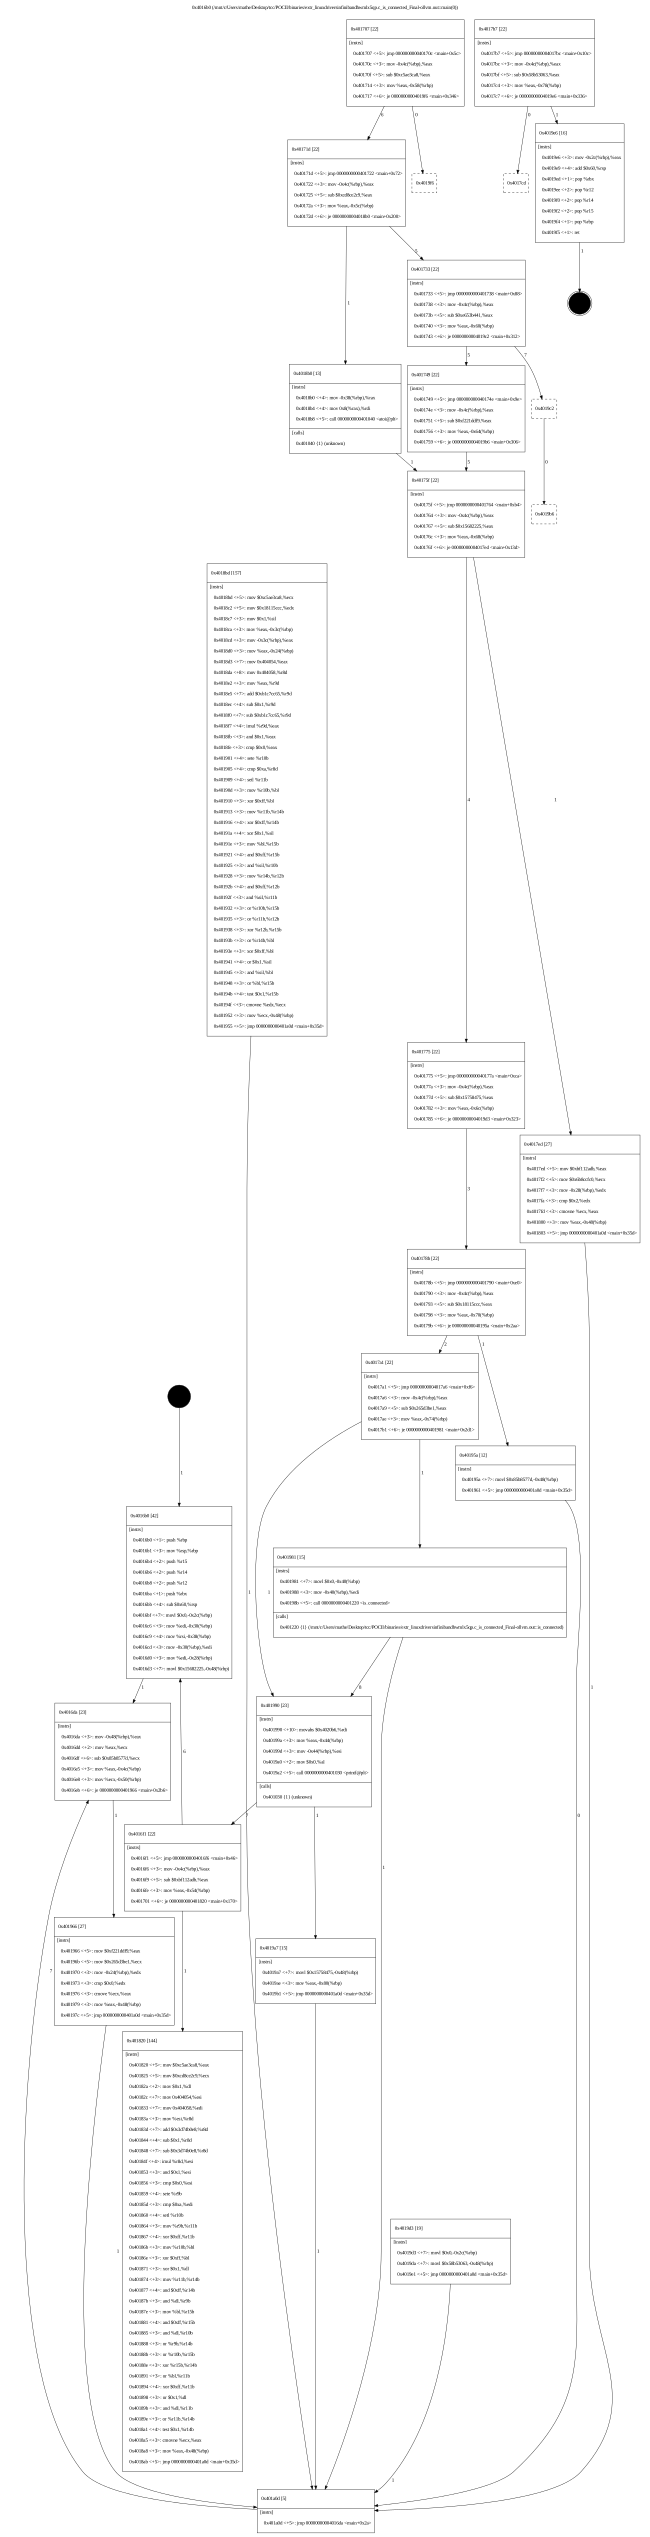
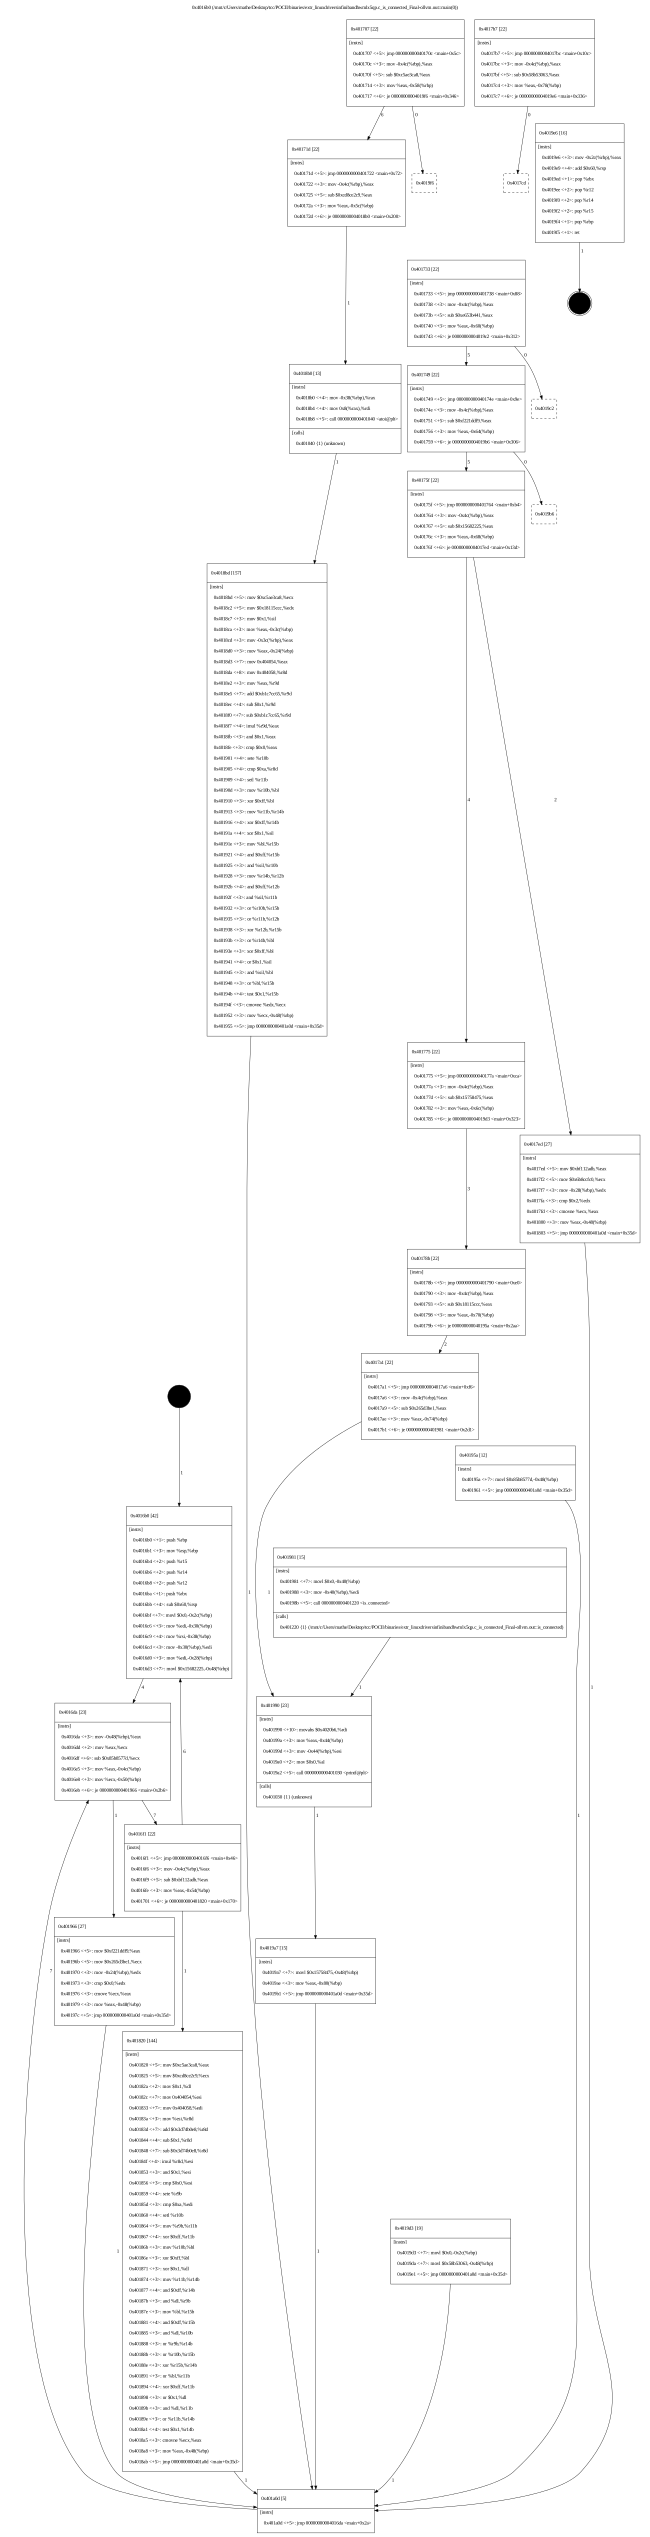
  digraph {
    fontname="Liberation Serif"
    label="0x4016b0 (/mnt/c/Users/mathe/Desktop/tcc/POCII/binaries/extr_linuxdriversinfinibandhwmlx5qp.c_is_connected_Final-ollvm.out::main(0))"
    labelloc=t
    node [fontname="Liberation Serif" shape=record]
    edge [fontname="Liberation Serif"]
    Entry [fillcolor=black height=0.3 shape=circle style=filled width=0.3]
    n2 [label="{\n     0x4016b0 [42]\l\n     | [instrs]\l\n     &nbsp;&nbsp;0x4016b0 \<+1\>: push %rbp\l\n     &nbsp;&nbsp;0x4016b1 \<+3\>: mov %rsp,%rbp\l\n     &nbsp;&nbsp;0x4016b4 \<+2\>: push %r15\l\n     &nbsp;&nbsp;0x4016b6 \<+2\>: push %r14\l\n     &nbsp;&nbsp;0x4016b8 \<+2\>: push %r12\l\n     &nbsp;&nbsp;0x4016ba \<+1\>: push %rbx\l\n     &nbsp;&nbsp;0x4016bb \<+4\>: sub $0x60,%rsp\l\n     &nbsp;&nbsp;0x4016bf \<+7\>: movl $0x0,-0x2c(%rbp)\l\n     &nbsp;&nbsp;0x4016c6 \<+3\>: mov %edi,-0x30(%rbp)\l\n     &nbsp;&nbsp;0x4016c9 \<+4\>: mov %rsi,-0x38(%rbp)\l\n     &nbsp;&nbsp;0x4016cd \<+3\>: mov -0x30(%rbp),%edi\l\n     &nbsp;&nbsp;0x4016d0 \<+3\>: mov %edi,-0x28(%rbp)\l\n     &nbsp;&nbsp;0x4016d3 \<+7\>: movl $0x15682225,-0x48(%rbp)\l\n  }"]
    n3 [label="{\n     0x4016da [23]\l\n     | [instrs]\l\n     &nbsp;&nbsp;0x4016da \<+3\>: mov -0x48(%rbp),%eax\l\n     &nbsp;&nbsp;0x4016dd \<+2\>: mov %eax,%ecx\l\n     &nbsp;&nbsp;0x4016df \<+6\>: sub $0x85b8577d,%ecx\l\n     &nbsp;&nbsp;0x4016e5 \<+3\>: mov %eax,-0x4c(%rbp)\l\n     &nbsp;&nbsp;0x4016e8 \<+3\>: mov %ecx,-0x50(%rbp)\l\n     &nbsp;&nbsp;0x4016eb \<+6\>: je 0000000000401966 \<main+0x2b6\>\l\n  }"]
    n4 [label="{\n     0x401966 [27]\l\n     | [instrs]\l\n     &nbsp;&nbsp;0x401966 \<+5\>: mov $0xf221ddf9,%eax\l\n     &nbsp;&nbsp;0x40196b \<+5\>: mov $0x265d3be1,%ecx\l\n     &nbsp;&nbsp;0x401970 \<+3\>: mov -0x24(%rbp),%edx\l\n     &nbsp;&nbsp;0x401973 \<+3\>: cmp $0x0,%edx\l\n     &nbsp;&nbsp;0x401976 \<+3\>: cmove %ecx,%eax\l\n     &nbsp;&nbsp;0x401979 \<+3\>: mov %eax,-0x48(%rbp)\l\n     &nbsp;&nbsp;0x40197c \<+5\>: jmp 0000000000401a0d \<main+0x35d\>\l\n  }"]
    n5 [label="{\n     0x4016f1 [22]\l\n     | [instrs]\l\n     &nbsp;&nbsp;0x4016f1 \<+5\>: jmp 00000000004016f6 \<main+0x46\>\l\n     &nbsp;&nbsp;0x4016f6 \<+3\>: mov -0x4c(%rbp),%eax\l\n     &nbsp;&nbsp;0x4016f9 \<+5\>: sub $0xbf112adb,%eax\l\n     &nbsp;&nbsp;0x4016fe \<+3\>: mov %eax,-0x54(%rbp)\l\n     &nbsp;&nbsp;0x401701 \<+6\>: je 0000000000401820 \<main+0x170\>\l\n  }"]
    n6 [label="{\n     0x401a0d [5]\l\n     | [instrs]\l\n     &nbsp;&nbsp;0x401a0d \<+5\>: jmp 00000000004016da \<main+0x2a\>\l\n  }"]
    n7 [label="{\n     0x401820 [144]\l\n     | [instrs]\l\n     &nbsp;&nbsp;0x401820 \<+5\>: mov $0xc5ae3ca8,%eax\l\n     &nbsp;&nbsp;0x401825 \<+5\>: mov $0xcd8ce2c9,%ecx\l\n     &nbsp;&nbsp;0x40182a \<+2\>: mov $0x1,%dl\l\n     &nbsp;&nbsp;0x40182c \<+7\>: mov 0x404054,%esi\l\n     &nbsp;&nbsp;0x401833 \<+7\>: mov 0x404058,%edi\l\n     &nbsp;&nbsp;0x40183a \<+3\>: mov %esi,%r8d\l\n     &nbsp;&nbsp;0x40183d \<+7\>: add $0x3d74b0e8,%r8d\l\n     &nbsp;&nbsp;0x401844 \<+4\>: sub $0x1,%r8d\l\n     &nbsp;&nbsp;0x401848 \<+7\>: sub $0x3d74b0e8,%r8d\l\n     &nbsp;&nbsp;0x40184f \<+4\>: imul %r8d,%esi\l\n     &nbsp;&nbsp;0x401853 \<+3\>: and $0x1,%esi\l\n     &nbsp;&nbsp;0x401856 \<+3\>: cmp $0x0,%esi\l\n     &nbsp;&nbsp;0x401859 \<+4\>: sete %r9b\l\n     &nbsp;&nbsp;0x40185d \<+3\>: cmp $0xa,%edi\l\n     &nbsp;&nbsp;0x401860 \<+4\>: setl %r10b\l\n     &nbsp;&nbsp;0x401864 \<+3\>: mov %r9b,%r11b\l\n     &nbsp;&nbsp;0x401867 \<+4\>: xor $0xff,%r11b\l\n     &nbsp;&nbsp;0x40186b \<+3\>: mov %r10b,%bl\l\n     &nbsp;&nbsp;0x40186e \<+3\>: xor $0xff,%bl\l\n     &nbsp;&nbsp;0x401871 \<+3\>: xor $0x1,%dl\l\n     &nbsp;&nbsp;0x401874 \<+3\>: mov %r11b,%r14b\l\n     &nbsp;&nbsp;0x401877 \<+4\>: and $0xff,%r14b\l\n     &nbsp;&nbsp;0x40187b \<+3\>: and %dl,%r9b\l\n     &nbsp;&nbsp;0x40187e \<+3\>: mov %bl,%r15b\l\n     &nbsp;&nbsp;0x401881 \<+4\>: and $0xff,%r15b\l\n     &nbsp;&nbsp;0x401885 \<+3\>: and %dl,%r10b\l\n     &nbsp;&nbsp;0x401888 \<+3\>: or %r9b,%r14b\l\n     &nbsp;&nbsp;0x40188b \<+3\>: or %r10b,%r15b\l\n     &nbsp;&nbsp;0x40188e \<+3\>: xor %r15b,%r14b\l\n     &nbsp;&nbsp;0x401891 \<+3\>: or %bl,%r11b\l\n     &nbsp;&nbsp;0x401894 \<+4\>: xor $0xff,%r11b\l\n     &nbsp;&nbsp;0x401898 \<+3\>: or $0x1,%dl\l\n     &nbsp;&nbsp;0x40189b \<+3\>: and %dl,%r11b\l\n     &nbsp;&nbsp;0x40189e \<+3\>: or %r11b,%r14b\l\n     &nbsp;&nbsp;0x4018a1 \<+4\>: test $0x1,%r14b\l\n     &nbsp;&nbsp;0x4018a5 \<+3\>: cmovne %ecx,%eax\l\n     &nbsp;&nbsp;0x4018a8 \<+3\>: mov %eax,-0x48(%rbp)\l\n     &nbsp;&nbsp;0x4018ab \<+5\>: jmp 0000000000401a0d \<main+0x35d\>\l\n  }"]
    n8 [label="{\n     0x401707 [22]\l\n     | [instrs]\l\n     &nbsp;&nbsp;0x401707 \<+5\>: jmp 000000000040170c \<main+0x5c\>\l\n     &nbsp;&nbsp;0x40170c \<+3\>: mov -0x4c(%rbp),%eax\l\n     &nbsp;&nbsp;0x40170f \<+5\>: sub $0xc5ae3ca8,%eax\l\n     &nbsp;&nbsp;0x401714 \<+3\>: mov %eax,-0x58(%rbp)\l\n     &nbsp;&nbsp;0x401717 \<+6\>: je 00000000004019f6 \<main+0x346\>\l\n  }"]
    n9 [label="{\n     0x4019f6\l\n  }" style=dashed]
    n10 [label="{\n     0x40171d [22]\l\n     | [instrs]\l\n     &nbsp;&nbsp;0x40171d \<+5\>: jmp 0000000000401722 \<main+0x72\>\l\n     &nbsp;&nbsp;0x401722 \<+3\>: mov -0x4c(%rbp),%eax\l\n     &nbsp;&nbsp;0x401725 \<+5\>: sub $0xcd8ce2c9,%eax\l\n     &nbsp;&nbsp;0x40172a \<+3\>: mov %eax,-0x5c(%rbp)\l\n     &nbsp;&nbsp;0x40172d \<+6\>: je 00000000004018b0 \<main+0x200\>\l\n  }"]
    Exit [fillcolor=black height=0.3 peripheries=2 shape=circle style=filled width=0.3]
    n12 [label="{\n     0x4018b0 [13]\l\n     | [instrs]\l\n     &nbsp;&nbsp;0x4018b0 \<+4\>: mov -0x38(%rbp),%rax\l\n     &nbsp;&nbsp;0x4018b4 \<+4\>: mov 0x8(%rax),%rdi\l\n     &nbsp;&nbsp;0x4018b8 \<+5\>: call 0000000000401040 \<atoi@plt\>\l\n     | [calls]\l\n     &nbsp;&nbsp;0x401040 \{1\} (unknown)\l\n  }"]
    n13 [label="{\n     0x401733 [22]\l\n     | [instrs]\l\n     &nbsp;&nbsp;0x401733 \<+5\>: jmp 0000000000401738 \<main+0x88\>\l\n     &nbsp;&nbsp;0x401738 \<+3\>: mov -0x4c(%rbp),%eax\l\n     &nbsp;&nbsp;0x40173b \<+5\>: sub $0xe653b441,%eax\l\n     &nbsp;&nbsp;0x401740 \<+3\>: mov %eax,-0x60(%rbp)\l\n     &nbsp;&nbsp;0x401743 \<+6\>: je 00000000004019c2 \<main+0x312\>\l\n  }"]
    n14 [label="{\n     0x4017cd\l\n  }" style=dashed]
    n15 [label="{\n     0x4018bd [157]\l\n     | [instrs]\l\n     &nbsp;&nbsp;0x4018bd \<+5\>: mov $0xc5ae3ca8,%ecx\l\n     &nbsp;&nbsp;0x4018c2 \<+5\>: mov $0x18115ccc,%edx\l\n     &nbsp;&nbsp;0x4018c7 \<+3\>: mov $0x1,%sil\l\n     &nbsp;&nbsp;0x4018ca \<+3\>: mov %eax,-0x3c(%rbp)\l\n     &nbsp;&nbsp;0x4018cd \<+3\>: mov -0x3c(%rbp),%eax\l\n     &nbsp;&nbsp;0x4018d0 \<+3\>: mov %eax,-0x24(%rbp)\l\n     &nbsp;&nbsp;0x4018d3 \<+7\>: mov 0x404054,%eax\l\n     &nbsp;&nbsp;0x4018da \<+8\>: mov 0x404058,%r8d\l\n     &nbsp;&nbsp;0x4018e2 \<+3\>: mov %eax,%r9d\l\n     &nbsp;&nbsp;0x4018e5 \<+7\>: add $0xb1c7cc65,%r9d\l\n     &nbsp;&nbsp;0x4018ec \<+4\>: sub $0x1,%r9d\l\n     &nbsp;&nbsp;0x4018f0 \<+7\>: sub $0xb1c7cc65,%r9d\l\n     &nbsp;&nbsp;0x4018f7 \<+4\>: imul %r9d,%eax\l\n     &nbsp;&nbsp;0x4018fb \<+3\>: and $0x1,%eax\l\n     &nbsp;&nbsp;0x4018fe \<+3\>: cmp $0x0,%eax\l\n     &nbsp;&nbsp;0x401901 \<+4\>: sete %r10b\l\n     &nbsp;&nbsp;0x401905 \<+4\>: cmp $0xa,%r8d\l\n     &nbsp;&nbsp;0x401909 \<+4\>: setl %r11b\l\n     &nbsp;&nbsp;0x40190d \<+3\>: mov %r10b,%bl\l\n     &nbsp;&nbsp;0x401910 \<+3\>: xor $0xff,%bl\l\n     &nbsp;&nbsp;0x401913 \<+3\>: mov %r11b,%r14b\l\n     &nbsp;&nbsp;0x401916 \<+4\>: xor $0xff,%r14b\l\n     &nbsp;&nbsp;0x40191a \<+4\>: xor $0x1,%sil\l\n     &nbsp;&nbsp;0x40191e \<+3\>: mov %bl,%r15b\l\n     &nbsp;&nbsp;0x401921 \<+4\>: and $0xff,%r15b\l\n     &nbsp;&nbsp;0x401925 \<+3\>: and %sil,%r10b\l\n     &nbsp;&nbsp;0x401928 \<+3\>: mov %r14b,%r12b\l\n     &nbsp;&nbsp;0x40192b \<+4\>: and $0xff,%r12b\l\n     &nbsp;&nbsp;0x40192f \<+3\>: and %sil,%r11b\l\n     &nbsp;&nbsp;0x401932 \<+3\>: or %r10b,%r15b\l\n     &nbsp;&nbsp;0x401935 \<+3\>: or %r11b,%r12b\l\n     &nbsp;&nbsp;0x401938 \<+3\>: xor %r12b,%r15b\l\n     &nbsp;&nbsp;0x40193b \<+3\>: or %r14b,%bl\l\n     &nbsp;&nbsp;0x40193e \<+3\>: xor $0xff,%bl\l\n     &nbsp;&nbsp;0x401941 \<+4\>: or $0x1,%sil\l\n     &nbsp;&nbsp;0x401945 \<+3\>: and %sil,%bl\l\n     &nbsp;&nbsp;0x401948 \<+3\>: or %bl,%r15b\l\n     &nbsp;&nbsp;0x40194b \<+4\>: test $0x1,%r15b\l\n     &nbsp;&nbsp;0x40194f \<+3\>: cmovne %edx,%ecx\l\n     &nbsp;&nbsp;0x401952 \<+3\>: mov %ecx,-0x48(%rbp)\l\n     &nbsp;&nbsp;0x401955 \<+5\>: jmp 0000000000401a0d \<main+0x35d\>\l\n  }"]
    n16 [label="{\n     0x4019c2\l\n  }" style=dashed]
    n17 [label="{\n     0x401749 [22]\l\n     | [instrs]\l\n     &nbsp;&nbsp;0x401749 \<+5\>: jmp 000000000040174e \<main+0x9e\>\l\n     &nbsp;&nbsp;0x40174e \<+3\>: mov -0x4c(%rbp),%eax\l\n     &nbsp;&nbsp;0x401751 \<+5\>: sub $0xf221ddf9,%eax\l\n     &nbsp;&nbsp;0x401756 \<+3\>: mov %eax,-0x64(%rbp)\l\n     &nbsp;&nbsp;0x401759 \<+6\>: je 00000000004019b6 \<main+0x306\>\l\n  }"]
    n18 [label="{\n     0x4019e6 [16]\l\n     | [instrs]\l\n     &nbsp;&nbsp;0x4019e6 \<+3\>: mov -0x2c(%rbp),%eax\l\n     &nbsp;&nbsp;0x4019e9 \<+4\>: add $0x60,%rsp\l\n     &nbsp;&nbsp;0x4019ed \<+1\>: pop %rbx\l\n     &nbsp;&nbsp;0x4019ee \<+2\>: pop %r12\l\n     &nbsp;&nbsp;0x4019f0 \<+2\>: pop %r14\l\n     &nbsp;&nbsp;0x4019f2 \<+2\>: pop %r15\l\n     &nbsp;&nbsp;0x4019f4 \<+1\>: pop %rbp\l\n     &nbsp;&nbsp;0x4019f5 \<+1\>: ret\l\n  }"]
    n19 [label="{\n     0x4019b6\l\n  }" style=dashed]
    n20 [label="{\n     0x40175f [22]\l\n     | [instrs]\l\n     &nbsp;&nbsp;0x40175f \<+5\>: jmp 0000000000401764 \<main+0xb4\>\l\n     &nbsp;&nbsp;0x401764 \<+3\>: mov -0x4c(%rbp),%eax\l\n     &nbsp;&nbsp;0x401767 \<+5\>: sub $0x15682225,%eax\l\n     &nbsp;&nbsp;0x40176c \<+3\>: mov %eax,-0x68(%rbp)\l\n     &nbsp;&nbsp;0x40176f \<+6\>: je 00000000004017ed \<main+0x13d\>\l\n  }"]
    n21 [label="{\n     0x4019a7 [15]\l\n     | [instrs]\l\n     &nbsp;&nbsp;0x4019a7 \<+7\>: movl $0x15758475,-0x48(%rbp)\l\n     &nbsp;&nbsp;0x4019ae \<+3\>: mov %eax,-0x80(%rbp)\l\n     &nbsp;&nbsp;0x4019b1 \<+5\>: jmp 0000000000401a0d \<main+0x35d\>\l\n  }"]
    n22 [label="{\n     0x4017ed [27]\l\n     | [instrs]\l\n     &nbsp;&nbsp;0x4017ed \<+5\>: mov $0xbf112adb,%eax\l\n     &nbsp;&nbsp;0x4017f2 \<+5\>: mov $0x6b8ccfc0,%ecx\l\n     &nbsp;&nbsp;0x4017f7 \<+3\>: mov -0x28(%rbp),%edx\l\n     &nbsp;&nbsp;0x4017fa \<+3\>: cmp $0x2,%edx\l\n     &nbsp;&nbsp;0x4017fd \<+3\>: cmovne %ecx,%eax\l\n     &nbsp;&nbsp;0x401800 \<+3\>: mov %eax,-0x48(%rbp)\l\n     &nbsp;&nbsp;0x401803 \<+5\>: jmp 0000000000401a0d \<main+0x35d\>\l\n  }"]
    n23 [label="{\n     0x401775 [22]\l\n     | [instrs]\l\n     &nbsp;&nbsp;0x401775 \<+5\>: jmp 000000000040177a \<main+0xca\>\l\n     &nbsp;&nbsp;0x40177a \<+3\>: mov -0x4c(%rbp),%eax\l\n     &nbsp;&nbsp;0x40177d \<+5\>: sub $0x15758475,%eax\l\n     &nbsp;&nbsp;0x401782 \<+3\>: mov %eax,-0x6c(%rbp)\l\n     &nbsp;&nbsp;0x401785 \<+6\>: je 00000000004019d3 \<main+0x323\>\l\n  }"]
    n24 [label="{\n     0x401990 [23]\l\n     | [instrs]\l\n     &nbsp;&nbsp;0x401990 \<+10\>: movabs $0x4020b6,%rdi\l\n     &nbsp;&nbsp;0x40199a \<+3\>: mov %eax,-0x44(%rbp)\l\n     &nbsp;&nbsp;0x40199d \<+3\>: mov -0x44(%rbp),%esi\l\n     &nbsp;&nbsp;0x4019a0 \<+2\>: mov $0x0,%al\l\n     &nbsp;&nbsp;0x4019a2 \<+5\>: call 0000000000401030 \<printf@plt\>\l\n     | [calls]\l\n     &nbsp;&nbsp;0x401030 \{1\} (unknown)\l\n  }"]
    n25 [label="{\n     0x40178b [22]\l\n     | [instrs]\l\n     &nbsp;&nbsp;0x40178b \<+5\>: jmp 0000000000401790 \<main+0xe0\>\l\n     &nbsp;&nbsp;0x401790 \<+3\>: mov -0x4c(%rbp),%eax\l\n     &nbsp;&nbsp;0x401793 \<+5\>: sub $0x18115ccc,%eax\l\n     &nbsp;&nbsp;0x401798 \<+3\>: mov %eax,-0x70(%rbp)\l\n     &nbsp;&nbsp;0x40179b \<+6\>: je 000000000040195a \<main+0x2aa\>\l\n  }"]
    n26 [label="{\n     0x4017b7 [22]\l\n     | [instrs]\l\n     &nbsp;&nbsp;0x4017b7 \<+5\>: jmp 00000000004017bc \<main+0x10c\>\l\n     &nbsp;&nbsp;0x4017bc \<+3\>: mov -0x4c(%rbp),%eax\l\n     &nbsp;&nbsp;0x4017bf \<+5\>: sub $0x58b53063,%eax\l\n     &nbsp;&nbsp;0x4017c4 \<+3\>: mov %eax,-0x78(%rbp)\l\n     &nbsp;&nbsp;0x4017c7 \<+6\>: je 00000000004019e6 \<main+0x336\>\l\n  }"]
    n27 [label="{\n     0x4019d3 [19]\l\n     | [instrs]\l\n     &nbsp;&nbsp;0x4019d3 \<+7\>: movl $0x0,-0x2c(%rbp)\l\n     &nbsp;&nbsp;0x4019da \<+7\>: movl $0x58b53063,-0x48(%rbp)\l\n     &nbsp;&nbsp;0x4019e1 \<+5\>: jmp 0000000000401a0d \<main+0x35d\>\l\n  }"]
    n28 [label="{\n     0x4017a1 [22]\l\n     | [instrs]\l\n     &nbsp;&nbsp;0x4017a1 \<+5\>: jmp 00000000004017a6 \<main+0xf6\>\l\n     &nbsp;&nbsp;0x4017a6 \<+3\>: mov -0x4c(%rbp),%eax\l\n     &nbsp;&nbsp;0x4017a9 \<+5\>: sub $0x265d3be1,%eax\l\n     &nbsp;&nbsp;0x4017ae \<+3\>: mov %eax,-0x74(%rbp)\l\n     &nbsp;&nbsp;0x4017b1 \<+6\>: je 0000000000401981 \<main+0x2d1\>\l\n  }"]
    n29 [label="{\n     0x40195a [12]\l\n     | [instrs]\l\n     &nbsp;&nbsp;0x40195a \<+7\>: movl $0x85b8577d,-0x48(%rbp)\l\n     &nbsp;&nbsp;0x401961 \<+5\>: jmp 0000000000401a0d \<main+0x35d\>\l\n  }"]
    n30 [label="{\n     0x401981 [15]\l\n     | [instrs]\l\n     &nbsp;&nbsp;0x401981 \<+7\>: movl $0x0,-0x40(%rbp)\l\n     &nbsp;&nbsp;0x401988 \<+3\>: mov -0x40(%rbp),%edi\l\n     &nbsp;&nbsp;0x40198b \<+5\>: call 0000000000401220 \<is_connected\>\l\n     | [calls]\l\n     &nbsp;&nbsp;0x401220 \{1\} (/mnt/c/Users/mathe/Desktop/tcc/POCII/binaries/extr_linuxdriversinfinibandhwmlx5qp.c_is_connected_Final-ollvm.out::is_connected)\l\n  }"]
    Entry -> n2 [label=" 1"]
-   n2 -> n3 [label=" 1"]
+   n2 -> n3 [label=" 4"]
    n3 -> n4 [label=" 1"]
-   n24 -> n5 [label=" 7"]
+   n3 -> n5 [label=" 7"]
    n4 -> n6 [label=" 1"]
    n5 -> n2 [label=" 6"]
    n5 -> n7 [label=" 1"]
    n6 -> n3 [label=" 7"]
-   n30 -> n6 [label=" 1"]
+   n7 -> n6 [label=" 1"]
    n8 -> n9 [label=" 0"]
    n8 -> n10 [label=" 6"]
    n10 -> n12 [label=" 1"]
-   n10 -> n13 [label=" 5"]
-   n12 -> n20 [label=" 1"]
-   n13 -> n16 [label=" 7"]
+   n12 -> n15 [label=" 1"]
+   n13 -> n16 [label=" 0"]
    n13 -> n17 [label=" 5"]
    n15 -> n6 [label=" 1"]
-   n16 -> n19 [label=" 0"]
+   n17 -> n19 [label=" 0"]
    n17 -> n20 [label=" 5"]
    n18 -> Exit [label=" 1"]
-   n20 -> n22 [label=" 1"]
+   n20 -> n22 [label=" 2"]
    n20 -> n23 [label=" 4"]
    n21 -> n6 [label=" 1"]
    n22 -> n6 [label=" 1"]
    n23 -> n25 [label=" 3"]
    n24 -> n21 [label=" 1"]
    n25 -> n28 [label=" 2"]
-   n25 -> n29 [label=" 1"]
    n26 -> n14 [label=" 0"]
-   n26 -> n18 [label=" 1"]
    n27 -> n6 [label=" 1"]
    n28 -> n24 [label=" 1"]
-   n28 -> n30 [label=" 1"]
-   n29 -> n6 [label=" 0"]
-   n30 -> n24 [label=" 8"]
+   n29 -> n6 [label=" 1"]
+   n30 -> n24 [label=" 1"]
  }
